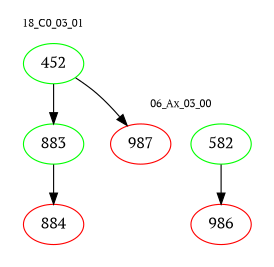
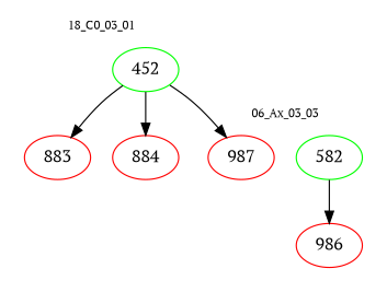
  digraph {
    fontname="PT Serif"
    node [color=red fontname="PT Serif"]
    edge [color=black fontname="PT Serif"]
    n1 [color=green label=582]
    n2 [label=986]
    n3 [label=987]
    n4 [color=green label=452]
-   n5 [color=green label=883]
+   n5 [label=883]
    n6 [label=884]
    subgraph cluster_1 {
      color=white
      fontsize=10
-     label="06_Ax_03_00"
+     label="06_Ax_03_03"
      n1
      n2
      n3
    }
    subgraph cluster_2 {
      color=white
      fontsize=10
      label="18_C0_03_01"
      n4
      n5
      n6
    }
    n1 -> n2
    n4 -> n3
    n4 -> n5
-   n5 -> n6
+   n4 -> n6
  }
